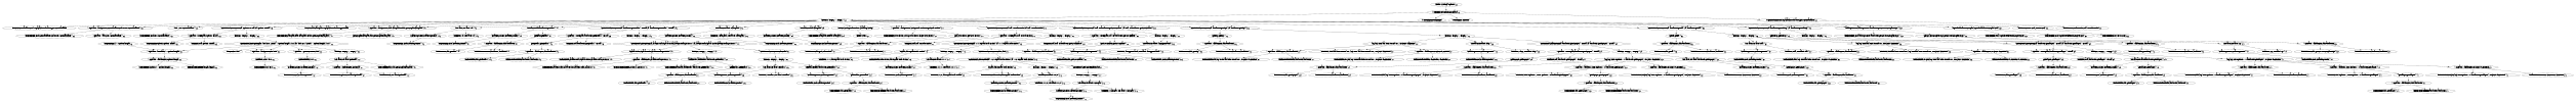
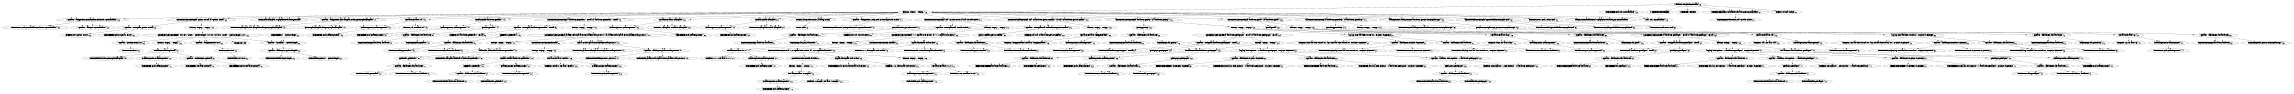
  digraph {
    fontname="DejaVu Serif"
    node [fontname="DejaVu Serif"]
    edge [fontname="DejaVu Serif"]
    n1 [label=<(METHOD,setupRmicCommand)<SUB>182</SUB>>]
    n2 [label=<(PARAM,String[] options)<SUB>182</SUB>>]
    n3 [label=<(BLOCK,&lt;empty&gt;,&lt;empty&gt;)<SUB>182</SUB>>]
    n4 [label=<(MODIFIER,PROTECTED)>]
    n5 [label=<(MODIFIER,VIRTUAL)>]
    n6 [label=<(METHOD_RETURN,org.apache.tools.ant.types.Commandline)<SUB>182</SUB>>]
    n7 [label=<(PARAM,this)<SUB>182</SUB>>]
    n8 [label=<(LOCAL,Commandline cmd: org.apache.tools.ant.types.Commandline)>]
    n9 [label=<(&lt;operator&gt;.assignment,Commandline cmd = new Commandline())<SUB>183</SUB>>]
    n10 [label=<(&lt;init&gt;,new Commandline())<SUB>183</SUB>>]
    n11 [label=<(CONTROL_STRUCTURE,if (options != null),if (options != null))<SUB>185</SUB>>]
    n12 [label=<(LOCAL,Path classpath: org.apache.tools.ant.types.Path)>]
    n13 [label=<(&lt;operator&gt;.assignment,Path classpath = this.getCompileClasspath())<SUB>191</SUB>>]
    n14 [label=<(setValue,setValue(&quot;-d&quot;))<SUB>193</SUB>>]
    n15 [label=<(setFile,setFile(attributes.getBase()))<SUB>194</SUB>>]
    n16 [label=<(CONTROL_STRUCTURE,if (attributes.getExtdirs() != null),if (attributes.getExtdirs() != null))<SUB>196</SUB>>]
    n17 [label=<(setValue,setValue(&quot;-classpath&quot;))<SUB>208</SUB>>]
    n18 [label=<(setPath,setPath(classpath))<SUB>209</SUB>>]
    n19 [label=<(LOCAL,String stubVersion: java.lang.String)>]
    n20 [label=<(&lt;operator&gt;.assignment,String stubVersion = getStubVersion())<SUB>211</SUB>>]
    n21 [label=<(CONTROL_STRUCTURE,if (null != stubVersion),if (null != stubVersion))<SUB>212</SUB>>]
    n22 [label=<(CONTROL_STRUCTURE,if (null != attributes.getSourceBase()),if (null != attributes.getSourceBase()))<SUB>222</SUB>>]
    n23 [label=<(CONTROL_STRUCTURE,if (attributes.getIiop()),if (attributes.getIiop()))<SUB>226</SUB>>]
    n24 [label=<(CONTROL_STRUCTURE,if (attributes.getIdl()),if (attributes.getIdl()))<SUB>236</SUB>>]
    n25 [label=<(CONTROL_STRUCTURE,if (attributes.getDebug()),if (attributes.getDebug()))<SUB>246</SUB>>]
    n26 [label=<(addArguments,addArguments(attributes.getCurrentCompilerArgs()))<SUB>250</SUB>>]
    n27 [label=<(logAndAddFilesToCompile,logAndAddFilesToCompile(cmd))<SUB>252</SUB>>]
    n28 [label=<(RETURN,return cmd;,return cmd;)<SUB>253</SUB>>]
    n29 [label=<(IDENTIFIER,stubVersion,null != stubVersion)<SUB>212</SUB>>]
    n30 [label=<(IDENTIFIER,cmd,Commandline cmd = new Commandline())<SUB>183</SUB>>]
    n31 [label=<(&lt;operator&gt;.alloc,new Commandline())<SUB>183</SUB>>]
    n32 [label=<(IDENTIFIER,cmd,new Commandline())<SUB>183</SUB>>]
    n33 [label=<(&lt;operator&gt;.notEquals,options != null)<SUB>185</SUB>>]
    n34 [label=<(BLOCK,&lt;empty&gt;,&lt;empty&gt;)<SUB>185</SUB>>]
    n35 [label=<(IDENTIFIER,classpath,Path classpath = this.getCompileClasspath())<SUB>191</SUB>>]
    n36 [label=<(getCompileClasspath,this.getCompileClasspath())<SUB>191</SUB>>]
    n37 [label=<(createArgument,createArgument())<SUB>193</SUB>>]
    n38 [label=<(LITERAL,&quot;-d&quot;,setValue(&quot;-d&quot;))<SUB>193</SUB>>]
    n39 [label=<(createArgument,createArgument())<SUB>194</SUB>>]
    n40 [label=<(getBase,getBase())<SUB>194</SUB>>]
    n41 [label=<(&lt;operator&gt;.notEquals,attributes.getExtdirs() != null)<SUB>696</SUB>>]
    n42 [label=<(BLOCK,&lt;empty&gt;,&lt;empty&gt;)<SUB>196</SUB>>]
    n43 [label=<(createArgument,createArgument())<SUB>208</SUB>>]
    n44 [label=<(LITERAL,&quot;-classpath&quot;,setValue(&quot;-classpath&quot;))<SUB>208</SUB>>]
    n45 [label=<(createArgument,createArgument())<SUB>209</SUB>>]
    n46 [label=<(IDENTIFIER,classpath,setPath(classpath))<SUB>209</SUB>>]
    n47 [label=<(IDENTIFIER,stubVersion,String stubVersion = getStubVersion())<SUB>211</SUB>>]
    n48 [label=<(getStubVersion,getStubVersion())<SUB>211</SUB>>]
    n49 [label=<(&lt;operator&gt;.notEquals,null != stubVersion)<SUB>212</SUB>>]
    n50 [label=<(BLOCK,&lt;empty&gt;,&lt;empty&gt;)<SUB>212</SUB>>]
    n51 [label=<(&lt;operator&gt;.notEquals,null != attributes.getSourceBase())<SUB>222</SUB>>]
    n52 [label=<(BLOCK,&lt;empty&gt;,&lt;empty&gt;)<SUB>222</SUB>>]
    n53 [label=<(getIiop,getIiop())<SUB>226</SUB>>]
    n54 [label=<(BLOCK,&lt;empty&gt;,&lt;empty&gt;)<SUB>226</SUB>>]
    n55 [label=<(getIdl,getIdl())<SUB>236</SUB>>]
    n56 [label=<(BLOCK,&lt;empty&gt;,&lt;empty&gt;)<SUB>236</SUB>>]
    n57 [label=<(getDebug,getDebug())<SUB>246</SUB>>]
    n58 [label=<(BLOCK,&lt;empty&gt;,&lt;empty&gt;)<SUB>246</SUB>>]
    n59 [label=<(IDENTIFIER,cmd,addArguments(attributes.getCurrentCompilerArgs()))<SUB>250</SUB>>]
    n60 [label=<(getCurrentCompilerArgs,getCurrentCompilerArgs())<SUB>250</SUB>>]
    n61 [label=<(IDENTIFIER,this,logAndAddFilesToCompile(cmd))<SUB>252</SUB>>]
    n62 [label=<(IDENTIFIER,cmd,logAndAddFilesToCompile(cmd))<SUB>252</SUB>>]
    n63 [label=<(IDENTIFIER,cmd,return cmd;)<SUB>253</SUB>>]
    n64 [label=<(IDENTIFIER,options,options != null)<SUB>185</SUB>>]
    n65 [label=<(LITERAL,null,options != null)<SUB>185</SUB>>]
    n66 [label=<(CONTROL_STRUCTURE,for (int i = 0; Some(i &lt; options.length); i++),for (int i = 0; Some(i &lt; options.length); i++))<SUB>186</SUB>>]
    n67 [label=<(LOCAL,int i: int)>]
    n68 [label=<(&lt;operator&gt;.assignment,int i = 0)<SUB>186</SUB>>]
    n69 [label=<(&lt;operator&gt;.lessThan,i &lt; options.length)<SUB>186</SUB>>]
    n70 [label=<(&lt;operator&gt;.postIncrement,i++)<SUB>186</SUB>>]
    n71 [label=<(BLOCK,&lt;empty&gt;,&lt;empty&gt;)<SUB>186</SUB>>]
    n72 [label=<(LITERAL,0,int i = 0)<SUB>186</SUB>>]
    n73 [label=<(&lt;operator&gt;.fieldAccess,options.length)<SUB>186</SUB>>]
    n74 [label=<(IDENTIFIER,i,i++)<SUB>186</SUB>>]
    n75 [label=<(setValue,setValue(options[i]))<SUB>187</SUB>>]
    n76 [label=<(IDENTIFIER,i,int i = 0)<SUB>186</SUB>>]
    n77 [label=<(IDENTIFIER,i,i &lt; options.length)<SUB>186</SUB>>]
    n78 [label=<(IDENTIFIER,options,i &lt; options.length)<SUB>186</SUB>>]
    n79 [label=<(FIELD_IDENTIFIER,length,length)<SUB>186</SUB>>]
    n80 [label=<(createArgument,createArgument())<SUB>187</SUB>>]
    n81 [label=<(&lt;operator&gt;.indexAccess,options[i])<SUB>187</SUB>>]
    n82 [label=<(IDENTIFIER,this,this.getCompileClasspath())<SUB>191</SUB>>]
    n83 [label=<(IDENTIFIER,cmd,createArgument())<SUB>187</SUB>>]
    n84 [label=<(IDENTIFIER,options,setValue(options[i]))<SUB>187</SUB>>]
    n85 [label=<(IDENTIFIER,i,setValue(options[i]))<SUB>187</SUB>>]
    n86 [label=<(IDENTIFIER,cmd,createArgument())<SUB>193</SUB>>]
    n87 [label=<(IDENTIFIER,cmd,createArgument())<SUB>194</SUB>>]
    n88 [label=<(&lt;operator&gt;.fieldAccess,this.attributes)<SUB>194</SUB>>]
    n89 [label=<(IDENTIFIER,this,getBase())<SUB>194</SUB>>]
    n90 [label=<(FIELD_IDENTIFIER,attributes,attributes)<SUB>194</SUB>>]
    n91 [label=<(getExtdirs,getExtdirs())<SUB>196</SUB>>]
    n92 [label=<(LITERAL,null,attributes.getExtdirs() != null)<SUB>196</SUB>>]
    n93 [label=<(CONTROL_STRUCTURE,if (JavaEnvUtils.isJavaVersion(JavaEnvUtils.JAVA_1_1)),if (JavaEnvUtils.isJavaVersion(JavaEnvUtils.JAVA_1_1)))<SUB>197</SUB>>]
    n94 [label=<(&lt;operator&gt;.fieldAccess,this.attributes)<SUB>196</SUB>>]
    n95 [label=<(IDENTIFIER,this,getExtdirs())<SUB>196</SUB>>]
    n96 [label=<(FIELD_IDENTIFIER,attributes,attributes)<SUB>196</SUB>>]
    n97 [label=<(isJavaVersion,isJavaVersion(JavaEnvUtils.JAVA_1_1))<SUB>197</SUB>>]
    n98 [label=<(BLOCK,&lt;empty&gt;,&lt;empty&gt;)<SUB>197</SUB>>]
    n99 [label=<(CONTROL_STRUCTURE,else,else)<SUB>202</SUB>>]
    n100 [label=<(IDENTIFIER,JavaEnvUtils,isJavaVersion(JavaEnvUtils.JAVA_1_1))<SUB>197</SUB>>]
    n101 [label=<(&lt;operator&gt;.fieldAccess,JavaEnvUtils.JAVA_1_1)<SUB>197</SUB>>]
    n102 [label=<(addExtdirs,addExtdirs(attributes.getExtdirs()))<SUB>201</SUB>>]
    n103 [label=<(BLOCK,&lt;empty&gt;,&lt;empty&gt;)<SUB>202</SUB>>]
    n104 [label=<(IDENTIFIER,JavaEnvUtils,isJavaVersion(JavaEnvUtils.JAVA_1_1))<SUB>197</SUB>>]
    n105 [label=<(FIELD_IDENTIFIER,JAVA_1_1,JAVA_1_1)<SUB>197</SUB>>]
    n106 [label=<(IDENTIFIER,classpath,addExtdirs(attributes.getExtdirs()))<SUB>201</SUB>>]
    n107 [label=<(getExtdirs,getExtdirs())<SUB>201</SUB>>]
    n108 [label=<(&lt;operator&gt;.fieldAccess,this.attributes)<SUB>201</SUB>>]
    n109 [label=<(IDENTIFIER,this,getExtdirs())<SUB>201</SUB>>]
    n110 [label=<(FIELD_IDENTIFIER,attributes,attributes)<SUB>201</SUB>>]
    n111 [label=<(setValue,setValue(&quot;-extdirs&quot;))<SUB>203</SUB>>]
    n112 [label=<(setPath,setPath(attributes.getExtdirs()))<SUB>204</SUB>>]
    n113 [label=<(createArgument,createArgument())<SUB>203</SUB>>]
    n114 [label=<(LITERAL,&quot;-extdirs&quot;,setValue(&quot;-extdirs&quot;))<SUB>203</SUB>>]
    n115 [label=<(createArgument,createArgument())<SUB>204</SUB>>]
    n116 [label=<(getExtdirs,getExtdirs())<SUB>204</SUB>>]
    n117 [label=<(IDENTIFIER,cmd,createArgument())<SUB>203</SUB>>]
    n118 [label=<(IDENTIFIER,cmd,createArgument())<SUB>204</SUB>>]
    n119 [label=<(&lt;operator&gt;.fieldAccess,this.attributes)<SUB>204</SUB>>]
    n120 [label=<(IDENTIFIER,this,getExtdirs())<SUB>204</SUB>>]
    n121 [label=<(FIELD_IDENTIFIER,attributes,attributes)<SUB>204</SUB>>]
    n122 [label=<(IDENTIFIER,cmd,createArgument())<SUB>208</SUB>>]
    n123 [label=<(IDENTIFIER,cmd,createArgument())<SUB>209</SUB>>]
    n124 [label=<(&lt;operator&gt;.fieldAccess,this.attributes)<SUB>211</SUB>>]
    n125 [label=<(IDENTIFIER,this,getStubVersion())<SUB>211</SUB>>]
    n126 [label=<(FIELD_IDENTIFIER,attributes,attributes)<SUB>211</SUB>>]
    n127 [label=<(LITERAL,null,null != stubVersion)<SUB>212</SUB>>]
    n128 [label=<(CONTROL_STRUCTURE,if (&quot;1.1&quot;.equals(stubVersion)),if (&quot;1.1&quot;.equals(stubVersion)))<SUB>213</SUB>>]
    n129 [label=<(equals,this.equals(stubVersion))<SUB>213</SUB>>]
    n130 [label=<(BLOCK,&lt;empty&gt;,&lt;empty&gt;)<SUB>213</SUB>>]
    n131 [label=<(CONTROL_STRUCTURE,else,else)<SUB>215</SUB>>]
    n132 [label=<(LITERAL,&quot;1.1&quot;,this.equals(stubVersion))<SUB>213</SUB>>]
    n133 [label=<(IDENTIFIER,stubVersion,this.equals(stubVersion))<SUB>213</SUB>>]
    n134 [label=<(setValue,setValue(&quot;-v1.1&quot;))<SUB>214</SUB>>]
    n135 [label=<(CONTROL_STRUCTURE,if (&quot;1.2&quot;.equals(stubVersion)),if (&quot;1.2&quot;.equals(stubVersion)))<SUB>215</SUB>>]
    n136 [label=<(createArgument,createArgument())<SUB>214</SUB>>]
    n137 [label=<(LITERAL,&quot;-v1.1&quot;,setValue(&quot;-v1.1&quot;))<SUB>214</SUB>>]
    n138 [label=<(IDENTIFIER,cmd,createArgument())<SUB>214</SUB>>]
    n139 [label=<(equals,this.equals(stubVersion))<SUB>215</SUB>>]
    n140 [label=<(BLOCK,&lt;empty&gt;,&lt;empty&gt;)<SUB>215</SUB>>]
    n141 [label=<(CONTROL_STRUCTURE,else,else)<SUB>217</SUB>>]
    n142 [label=<(LITERAL,&quot;1.2&quot;,this.equals(stubVersion))<SUB>215</SUB>>]
    n143 [label=<(IDENTIFIER,stubVersion,this.equals(stubVersion))<SUB>215</SUB>>]
    n144 [label=<(setValue,setValue(&quot;-v1.2&quot;))<SUB>216</SUB>>]
    n145 [label=<(BLOCK,&lt;empty&gt;,&lt;empty&gt;)<SUB>217</SUB>>]
    n146 [label=<(createArgument,createArgument())<SUB>216</SUB>>]
    n147 [label=<(LITERAL,&quot;-v1.2&quot;,setValue(&quot;-v1.2&quot;))<SUB>216</SUB>>]
    n148 [label=<(IDENTIFIER,cmd,createArgument())<SUB>216</SUB>>]
    n149 [label=<(setValue,setValue(&quot;-vcompat&quot;))<SUB>218</SUB>>]
    n150 [label=<(createArgument,createArgument())<SUB>218</SUB>>]
    n151 [label=<(LITERAL,&quot;-vcompat&quot;,setValue(&quot;-vcompat&quot;))<SUB>218</SUB>>]
    n152 [label=<(IDENTIFIER,cmd,createArgument())<SUB>218</SUB>>]
    n153 [label=<(LITERAL,null,null != attributes.getSourceBase())<SUB>222</SUB>>]
    n154 [label=<(getSourceBase,getSourceBase())<SUB>222</SUB>>]
    n155 [label=<(setValue,setValue(&quot;-keepgenerated&quot;))<SUB>223</SUB>>]
    n156 [label=<(&lt;operator&gt;.fieldAccess,this.attributes)<SUB>222</SUB>>]
    n157 [label=<(IDENTIFIER,this,getSourceBase())<SUB>222</SUB>>]
    n158 [label=<(FIELD_IDENTIFIER,attributes,attributes)<SUB>222</SUB>>]
    n159 [label=<(createArgument,createArgument())<SUB>223</SUB>>]
    n160 [label=<(LITERAL,&quot;-keepgenerated&quot;,setValue(&quot;-keepgenerated&quot;))<SUB>223</SUB>>]
    n161 [label=<(IDENTIFIER,cmd,createArgument())<SUB>223</SUB>>]
    n162 [label=<(&lt;operator&gt;.fieldAccess,this.attributes)<SUB>226</SUB>>]
    n163 [label=<(log,log(&quot;IIOP has been turned on.&quot;, Project.MSG_INFO))<SUB>227</SUB>>]
    n164 [label=<(setValue,setValue(&quot;-iiop&quot;))<SUB>228</SUB>>]
    n165 [label=<(CONTROL_STRUCTURE,if (attributes.getIiopopts() != null),if (attributes.getIiopopts() != null))<SUB>229</SUB>>]
    n166 [label=<(IDENTIFIER,this,getIiop())<SUB>226</SUB>>]
    n167 [label=<(FIELD_IDENTIFIER,attributes,attributes)<SUB>226</SUB>>]
    n168 [label=<(&lt;operator&gt;.fieldAccess,this.attributes)<SUB>227</SUB>>]
    n169 [label=<(LITERAL,&quot;IIOP has been turned on.&quot;,log(&quot;IIOP has been turned on.&quot;, Project.MSG_INFO))<SUB>227</SUB>>]
    n170 [label=<(&lt;operator&gt;.fieldAccess,Project.MSG_INFO)<SUB>227</SUB>>]
    n171 [label=<(createArgument,createArgument())<SUB>228</SUB>>]
    n172 [label=<(LITERAL,&quot;-iiop&quot;,setValue(&quot;-iiop&quot;))<SUB>228</SUB>>]
    n173 [label=<(&lt;operator&gt;.notEquals,attributes.getIiopopts() != null)<SUB>229</SUB>>]
    n174 [label=<(BLOCK,&lt;empty&gt;,&lt;empty&gt;)<SUB>229</SUB>>]
    n175 [label=<(IDENTIFIER,this,log(&quot;IIOP has been turned on.&quot;, Project.MSG_INFO))<SUB>227</SUB>>]
    n176 [label=<(FIELD_IDENTIFIER,attributes,attributes)<SUB>227</SUB>>]
    n177 [label=<(IDENTIFIER,Project,log(&quot;IIOP has been turned on.&quot;, Project.MSG_INFO))<SUB>227</SUB>>]
    n178 [label=<(FIELD_IDENTIFIER,MSG_INFO,MSG_INFO)<SUB>227</SUB>>]
    n179 [label=<(IDENTIFIER,cmd,createArgument())<SUB>228</SUB>>]
    n180 [label=<(getIiopopts,getIiopopts())<SUB>229</SUB>>]
    n181 [label=<(LITERAL,null,attributes.getIiopopts() != null)<SUB>229</SUB>>]
    n182 [label=<(log,log(&quot;IIOP Options: &quot; + attributes.getIiopopts(), Project.MSG_INFO))<SUB>230</SUB>>]
    n183 [label=<(setValue,setValue(attributes.getIiopopts()))<SUB>232</SUB>>]
    n184 [label=<(&lt;operator&gt;.fieldAccess,this.attributes)<SUB>229</SUB>>]
    n185 [label=<(IDENTIFIER,this,getIiopopts())<SUB>229</SUB>>]
    n186 [label=<(FIELD_IDENTIFIER,attributes,attributes)<SUB>229</SUB>>]
    n187 [label=<(&lt;operator&gt;.fieldAccess,this.attributes)<SUB>230</SUB>>]
    n188 [label=<(&lt;operator&gt;.addition,&quot;IIOP Options: &quot; + attributes.getIiopopts())<SUB>230</SUB>>]
    n189 [label=<(&lt;operator&gt;.fieldAccess,Project.MSG_INFO)<SUB>231</SUB>>]
    n190 [label=<(createArgument,createArgument())<SUB>232</SUB>>]
    n191 [label=<(getIiopopts,getIiopopts())<SUB>232</SUB>>]
    n192 [label=<(IDENTIFIER,this,log(&quot;IIOP Options: &quot; + attributes.getIiopopts(), Project.MSG_INFO))<SUB>230</SUB>>]
    n193 [label=<(FIELD_IDENTIFIER,attributes,attributes)<SUB>230</SUB>>]
    n194 [label=<(LITERAL,&quot;IIOP Options: &quot;,&quot;IIOP Options: &quot; + attributes.getIiopopts())<SUB>230</SUB>>]
    n195 [label=<(getIiopopts,getIiopopts())<SUB>230</SUB>>]
    n196 [label=<(IDENTIFIER,Project,log(&quot;IIOP Options: &quot; + attributes.getIiopopts(), Project.MSG_INFO))<SUB>231</SUB>>]
    n197 [label=<(FIELD_IDENTIFIER,MSG_INFO,MSG_INFO)<SUB>231</SUB>>]
    n198 [label=<(&lt;operator&gt;.fieldAccess,this.attributes)<SUB>230</SUB>>]
    n199 [label=<(IDENTIFIER,this,getIiopopts())<SUB>230</SUB>>]
    n200 [label=<(FIELD_IDENTIFIER,attributes,attributes)<SUB>230</SUB>>]
    n201 [label=<(IDENTIFIER,cmd,createArgument())<SUB>232</SUB>>]
    n202 [label=<(&lt;operator&gt;.fieldAccess,this.attributes)<SUB>232</SUB>>]
    n203 [label=<(IDENTIFIER,this,getIiopopts())<SUB>232</SUB>>]
    n204 [label=<(FIELD_IDENTIFIER,attributes,attributes)<SUB>232</SUB>>]
    n205 [label=<(&lt;operator&gt;.fieldAccess,this.attributes)<SUB>236</SUB>>]
    n206 [label=<(setValue,setValue(&quot;-idl&quot;))<SUB>237</SUB>>]
    n207 [label=<(log,log(&quot;IDL has been turned on.&quot;, Project.MSG_INFO))<SUB>238</SUB>>]
    n208 [label=<(CONTROL_STRUCTURE,if (attributes.getIdlopts() != null),if (attributes.getIdlopts() != null))<SUB>239</SUB>>]
    n209 [label=<(IDENTIFIER,this,getIdl())<SUB>236</SUB>>]
    n210 [label=<(FIELD_IDENTIFIER,attributes,attributes)<SUB>236</SUB>>]
    n211 [label=<(createArgument,createArgument())<SUB>237</SUB>>]
    n212 [label=<(LITERAL,&quot;-idl&quot;,setValue(&quot;-idl&quot;))<SUB>237</SUB>>]
    n213 [label=<(&lt;operator&gt;.fieldAccess,this.attributes)<SUB>238</SUB>>]
    n214 [label=<(LITERAL,&quot;IDL has been turned on.&quot;,log(&quot;IDL has been turned on.&quot;, Project.MSG_INFO))<SUB>238</SUB>>]
    n215 [label=<(&lt;operator&gt;.fieldAccess,Project.MSG_INFO)<SUB>238</SUB>>]
    n216 [label=<(&lt;operator&gt;.notEquals,attributes.getIdlopts() != null)<SUB>239</SUB>>]
    n217 [label=<(BLOCK,&lt;empty&gt;,&lt;empty&gt;)<SUB>239</SUB>>]
    n218 [label=<(IDENTIFIER,cmd,createArgument())<SUB>237</SUB>>]
    n219 [label=<(IDENTIFIER,this,log(&quot;IDL has been turned on.&quot;, Project.MSG_INFO))<SUB>238</SUB>>]
    n220 [label=<(FIELD_IDENTIFIER,attributes,attributes)<SUB>238</SUB>>]
    n221 [label=<(IDENTIFIER,Project,log(&quot;IDL has been turned on.&quot;, Project.MSG_INFO))<SUB>238</SUB>>]
    n222 [label=<(FIELD_IDENTIFIER,MSG_INFO,MSG_INFO)<SUB>238</SUB>>]
    n223 [label=<(getIdlopts,getIdlopts())<SUB>239</SUB>>]
    n224 [label=<(LITERAL,null,attributes.getIdlopts() != null)<SUB>239</SUB>>]
    n225 [label=<(setValue,setValue(attributes.getIdlopts()))<SUB>240</SUB>>]
    n226 [label=<(log,log(&quot;IDL Options: &quot; + attributes.getIdlopts(), Project.MSG_INFO))<SUB>241</SUB>>]
    n227 [label=<(&lt;operator&gt;.fieldAccess,this.attributes)<SUB>239</SUB>>]
    n228 [label=<(IDENTIFIER,this,getIdlopts())<SUB>239</SUB>>]
    n229 [label=<(FIELD_IDENTIFIER,attributes,attributes)<SUB>239</SUB>>]
    n230 [label=<(createArgument,createArgument())<SUB>240</SUB>>]
    n231 [label=<(getIdlopts,getIdlopts())<SUB>240</SUB>>]
    n232 [label=<(&lt;operator&gt;.fieldAccess,this.attributes)<SUB>241</SUB>>]
    n233 [label=<(&lt;operator&gt;.addition,&quot;IDL Options: &quot; + attributes.getIdlopts())<SUB>241</SUB>>]
    n234 [label=<(&lt;operator&gt;.fieldAccess,Project.MSG_INFO)<SUB>242</SUB>>]
    n235 [label=<(IDENTIFIER,cmd,createArgument())<SUB>240</SUB>>]
    n236 [label=<(&lt;operator&gt;.fieldAccess,this.attributes)<SUB>240</SUB>>]
    n237 [label=<(IDENTIFIER,this,getIdlopts())<SUB>240</SUB>>]
    n238 [label=<(FIELD_IDENTIFIER,attributes,attributes)<SUB>240</SUB>>]
    n239 [label=<(IDENTIFIER,this,log(&quot;IDL Options: &quot; + attributes.getIdlopts(), Project.MSG_INFO))<SUB>241</SUB>>]
    n240 [label=<(FIELD_IDENTIFIER,attributes,attributes)<SUB>241</SUB>>]
    n241 [label=<(LITERAL,&quot;IDL Options: &quot;,&quot;IDL Options: &quot; + attributes.getIdlopts())<SUB>241</SUB>>]
    n242 [label=<(getIdlopts,getIdlopts())<SUB>241</SUB>>]
    n243 [label=<(IDENTIFIER,Project,log(&quot;IDL Options: &quot; + attributes.getIdlopts(), Project.MSG_INFO))<SUB>242</SUB>>]
    n244 [label=<(FIELD_IDENTIFIER,MSG_INFO,MSG_INFO)<SUB>242</SUB>>]
    n245 [label=<(&lt;operator&gt;.fieldAccess,this.attributes)<SUB>241</SUB>>]
    n246 [label=<(IDENTIFIER,this,getIdlopts())<SUB>241</SUB>>]
    n247 [label=<(FIELD_IDENTIFIER,attributes,attributes)<SUB>241</SUB>>]
    n248 [label=<(&lt;operator&gt;.fieldAccess,this.attributes)<SUB>246</SUB>>]
    n249 [label=<(setValue,setValue(&quot;-g&quot;))<SUB>247</SUB>>]
    n250 [label=<(IDENTIFIER,this,getDebug())<SUB>246</SUB>>]
    n251 [label=<(FIELD_IDENTIFIER,attributes,attributes)<SUB>246</SUB>>]
    n252 [label=<(createArgument,createArgument())<SUB>247</SUB>>]
    n253 [label=<(LITERAL,&quot;-g&quot;,setValue(&quot;-g&quot;))<SUB>247</SUB>>]
    n254 [label=<(IDENTIFIER,cmd,createArgument())<SUB>247</SUB>>]
    n255 [label=<(&lt;operator&gt;.fieldAccess,this.attributes)<SUB>250</SUB>>]
    n256 [label=<(IDENTIFIER,this,getCurrentCompilerArgs())<SUB>250</SUB>>]
    n257 [label=<(FIELD_IDENTIFIER,attributes,attributes)<SUB>250</SUB>>]
-   n2 -> n1
+   n1 -> n2
    n1 -> n3
    n1 -> n4
    n1 -> n5
    n1 -> n6
    n3 -> n8
    n3 -> n9
    n3 -> n10
    n3 -> n11
    n3 -> n12
    n3 -> n13
    n3 -> n14
    n3 -> n15
    n3 -> n16
    n3 -> n17
    n3 -> n18
    n3 -> n19
    n3 -> n20
    n3 -> n21
    n3 -> n22
    n3 -> n23
    n3 -> n24
    n3 -> n25
    n3 -> n26
    n3 -> n27
    n3 -> n28
    n6 -> n29
    n9 -> n30
    n9 -> n31
-   n10 -> n32
+   n32 -> n10
    n11 -> n33
    n11 -> n34
    n13 -> n35
    n13 -> n36
    n14 -> n37
    n14 -> n38
    n15 -> n39
    n15 -> n40
    n16 -> n41
    n16 -> n42
    n17 -> n43
    n17 -> n44
    n18 -> n45
    n18 -> n46
    n19 -> n7
    n20 -> n47
    n20 -> n48
    n21 -> n49
    n21 -> n50
    n22 -> n51
    n22 -> n52
    n23 -> n53
    n23 -> n54
    n24 -> n55
    n24 -> n56
    n25 -> n57
    n25 -> n58
    n26 -> n59
    n26 -> n60
    n27 -> n61
    n27 -> n62
    n28 -> n63
    n33 -> n64
    n33 -> n65
    n34 -> n66
    n37 -> n86
    n39 -> n87
    n40 -> n88
    n41 -> n91
    n41 -> n92
    n42 -> n93
    n43 -> n122
    n45 -> n123
    n48 -> n124
    n49 -> n127
    n50 -> n128
    n51 -> n153
    n51 -> n154
    n52 -> n155
    n53 -> n162
    n54 -> n163
    n54 -> n164
    n54 -> n165
    n55 -> n205
    n56 -> n206
    n56 -> n207
    n56 -> n208
    n57 -> n248
    n58 -> n249
    n60 -> n255
    n66 -> n67
    n66 -> n68
    n66 -> n69
    n66 -> n70
    n66 -> n71
    n68 -> n72
    n69 -> n73
    n70 -> n74
    n71 -> n75
    n72 -> n76
    n73 -> n78
    n73 -> n79
    n75 -> n80
    n75 -> n81
    n75 -> n82
    n77 -> n69
    n80 -> n83
    n81 -> n84
    n81 -> n85
    n88 -> n89
    n88 -> n90
    n91 -> n94
    n93 -> n97
    n93 -> n98
    n93 -> n99
    n94 -> n95
    n94 -> n96
    n97 -> n100
    n97 -> n101
    n98 -> n102
    n99 -> n103
    n101 -> n104
    n101 -> n105
    n102 -> n106
    n102 -> n107
    n103 -> n111
    n103 -> n112
    n107 -> n108
    n108 -> n109
    n108 -> n110
    n111 -> n113
    n111 -> n114
    n112 -> n115
    n112 -> n116
    n113 -> n117
    n115 -> n118
    n116 -> n119
    n119 -> n120
    n119 -> n121
    n124 -> n125
    n124 -> n126
    n128 -> n129
    n128 -> n130
    n128 -> n131
    n129 -> n132
    n129 -> n133
    n130 -> n134
    n131 -> n135
    n134 -> n136
    n134 -> n137
    n135 -> n139
    n135 -> n140
    n135 -> n141
    n136 -> n138
    n139 -> n142
    n139 -> n143
    n140 -> n144
    n141 -> n145
    n144 -> n146
    n144 -> n147
    n145 -> n149
    n146 -> n148
    n149 -> n150
    n149 -> n151
    n150 -> n152
    n154 -> n156
    n155 -> n159
    n155 -> n160
    n156 -> n157
    n156 -> n158
    n159 -> n161
    n162 -> n166
    n162 -> n167
    n163 -> n168
    n163 -> n169
    n163 -> n170
    n164 -> n171
    n164 -> n172
    n165 -> n173
    n165 -> n174
    n168 -> n175
    n168 -> n176
    n170 -> n177
    n170 -> n178
    n171 -> n179
    n173 -> n180
    n173 -> n181
    n174 -> n182
    n174 -> n183
    n180 -> n184
    n182 -> n187
    n182 -> n188
    n182 -> n189
    n183 -> n190
    n183 -> n191
    n184 -> n185
    n184 -> n186
    n187 -> n192
    n187 -> n193
    n188 -> n194
    n188 -> n195
    n189 -> n196
    n189 -> n197
    n190 -> n201
    n191 -> n202
    n195 -> n198
    n198 -> n199
    n198 -> n200
    n202 -> n203
    n202 -> n204
    n205 -> n209
    n205 -> n210
    n206 -> n211
    n206 -> n212
    n207 -> n213
    n207 -> n214
    n207 -> n215
    n208 -> n216
    n208 -> n217
    n211 -> n218
    n213 -> n219
    n213 -> n220
    n215 -> n221
    n215 -> n222
    n216 -> n223
    n216 -> n224
    n217 -> n225
    n217 -> n226
    n223 -> n227
    n225 -> n230
    n225 -> n231
    n226 -> n232
    n226 -> n233
    n226 -> n234
    n227 -> n228
    n227 -> n229
    n230 -> n235
    n231 -> n236
    n232 -> n239
    n232 -> n240
    n233 -> n241
    n233 -> n242
    n234 -> n243
    n234 -> n244
    n236 -> n237
    n236 -> n238
    n242 -> n245
    n245 -> n246
    n245 -> n247
    n248 -> n250
    n248 -> n251
    n249 -> n252
    n249 -> n253
    n252 -> n254
    n255 -> n256
    n255 -> n257
  }
